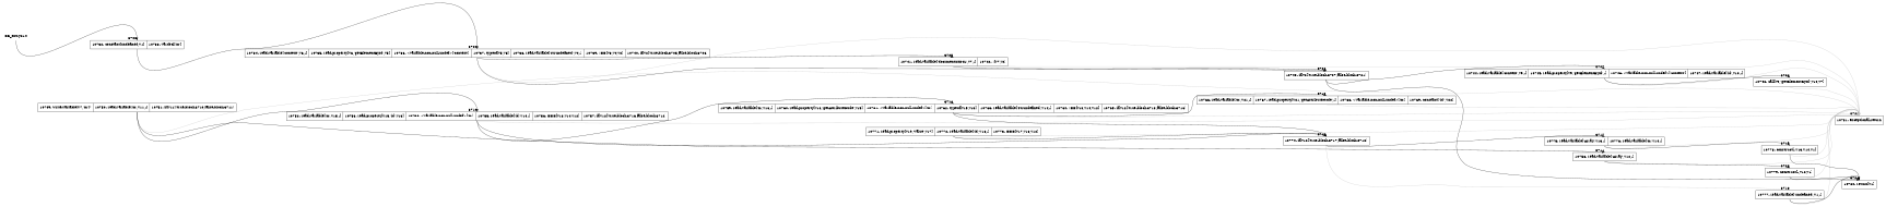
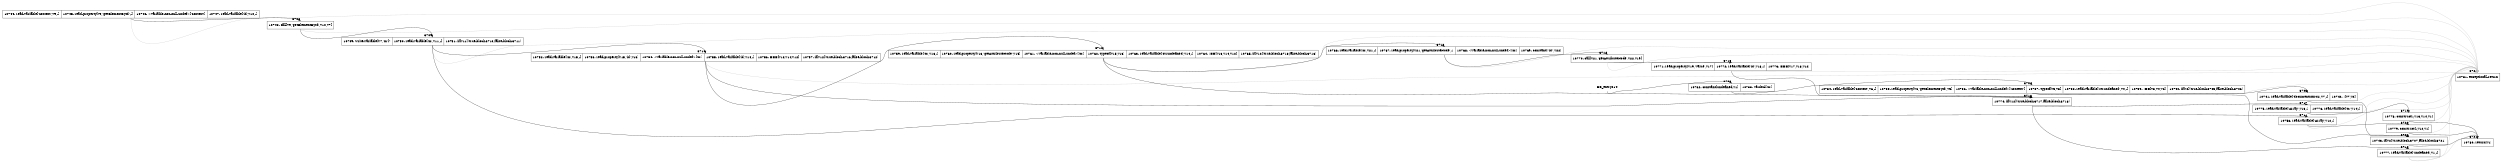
  digraph {
    rankdir=LR
    node [shape=record]
    edge [headport=n tailport=s]
    n1 [label=BB_entry214 shape=none]
    n2 [label="{10732: constant[undefined,v1]|10733: vardecl['m']}"]
    n3 [label="{10734: read-variable['context',v6,-]|10735: read-property[v6,'getElementById',v5]|10736: \<variable-non-null-undef\>['context']|10737: typeof[v5,v3]|10738: read-variable['strundefined',v4,-]|10739: !==[v3,v4,v2]|10740: if[v2](true-block:3705,false-block:3706)}"]
    n4 [label="{10743: if[v2](true-block:3707,false-block:3721)}"]
    n5 [label="{10741: read-variable['documentIsXML',v7,-]|10742: ![v7,v2]}"]
    n6 [label="{10781: exceptional-return}"]
    n7 [label="{10744: read-variable['context',v9,-]|10745: read-property[v9,'getElementById',-]|10746: \<variable-non-null-undef\>['context']|10747: read-variable['id',v10,-]}"]
    n8 [label="{10780: return[v1]}"]
    n9 [label="{10748: call[v9,'getElementById',v10,v7]}"]
    n10 [label="{10749: write-variable[v7,'m']*|10750: read-variable['m',v11,-]|10751: if[v11](true-block:3710,false-block:3711)}"]
    n11 [label="{10752: read-variable['m',v15,-]|10753: read-property[v15,'id',v13]|10754: \<variable-non-null-undef\>['m']|10755: read-variable['id',v14,-]|10756: ===[v13,v14,v12]|10757: if[v12](true-block:3716,false-block:3712)}"]
    n12 [label="{10758: read-variable['Array',v12,-]}"]
    n13 [label="{10774: if[v12](true-block:3717,false-block:3718)}"]
    n14 [label="{10759: read-variable['m',v16,-]|10760: read-property[v16,'getAttributeNode',v15]|10761: \<variable-non-null-undef\>['m']|10762: typeof[v15,v13]|10763: read-variable['strundefined',v14,-]|10764: !==[v13,v14,v12]|10765: if[v12](true-block:3713,false-block:3716)}"]
    n15 [label="{10779: construct[-,v12,v1]}"]
    n16 [label="{10775: read-variable['Array',v13,-]|10776: read-variable['m',v14,-]}"]
    n17 [label="{10777: read-variable['undefined',v1,-]}"]
    n18 [label="{10766: read-variable['m',v21,-]|10767: read-property[v21,'getAttributeNode',-]|10768: \<variable-non-null-undef\>['m']|10769: constant[\"id\",v22]}"]
    n19 [label="{10778: construct[-,v13,v14,v1]}"]
+   n20 [label="{10770: call[v21,'getAttributeNode',v22,v19]}"]
    n21 [label="{10771: read-property[v19,'value',v17]|10772: read-variable['id',v18,-]|10773: ===[v17,v18,v12]}"]
    n1 -> n2 [headlabel="    3703"]
    n2 -> n3 [headlabel="      3704"]
    n3 -> n4 [headlabel="      3706"]
    n3 -> n5 [headlabel="      3705"]
    n3 -> n6 [color=gray headlabel="      3722"]
-   n4 -> n7 [headlabel="      3707"]
    n4 -> n8 [headlabel="      3721"]
    n5 -> n4
    n5 -> n6 [color=gray]
    n7 -> n6 [color=gray]
    n7 -> n9 [headlabel="      3708"]
    n9 -> n6 [color=gray]
+   n9 -> n10 [headlabel="      3709"]
    n10 -> n6 [color=gray]
    n10 -> n11 [headlabel="      3710"]
    n10 -> n12 [headlabel="      3711"]
    n11 -> n6 [color=gray]
    n11 -> n13 [headlabel="      3716"]
    n11 -> n14 [headlabel="      3712"]
    n12 -> n6 [color=gray]
    n12 -> n15 [headlabel="      3720"]
    n13 -> n16 [headlabel="      3717"]
-   n13 -> n17 [headlabel="      3718" color=gray]
+   n13 -> n17 [headlabel="      3718"]
    n14 -> n6 [color=gray]
    n14 -> n13
    n14 -> n18 [headlabel="      3713"]
    n15 -> n6 [color=gray]
    n15 -> n8
    n16 -> n6 [color=gray]
    n16 -> n19 [headlabel="      3719"]
    n17 -> n6 [color=gray]
-   n17 -> n8
+   n17 -> n8 [color=gray]
    n18 -> n6 [color=gray]
+   n18 -> n20 [headlabel="      3714"]
    n19 -> n6 [color=gray]
    n19 -> n8
+   n20 -> n6 [color=gray]
+   n20 -> n21 [headlabel="      3715"]
    n21 -> n6 [color=gray]
    n21 -> n13
  }
